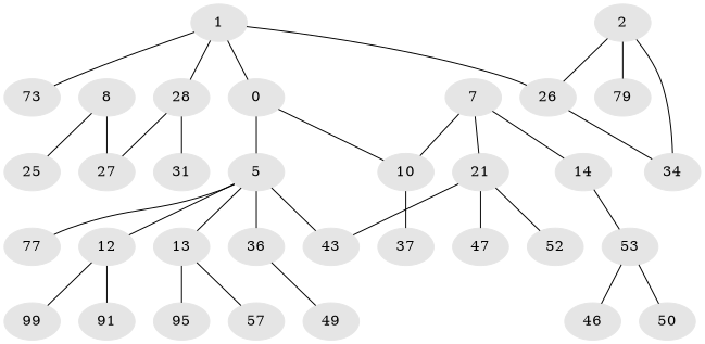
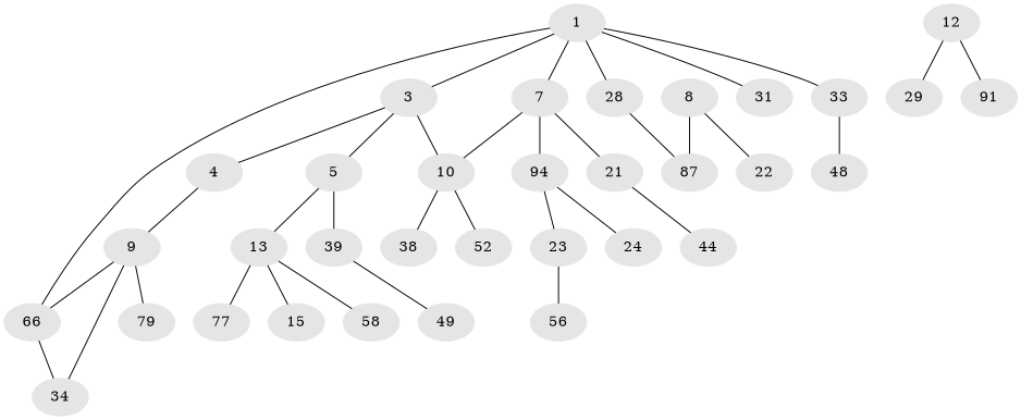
  graph {
    node [color=gray90 style=filled]
    1 [super="+2"]
-   3 [super="+45" label=0]
+   3 [super="+45"]
    7
-   26 [super="+30"]
+   26 [super="+30" label=66]
    28
    31
-   33 [super="+35" label=73]
+   33 [super="+35"]
+   4 [super="+55"]
    5 [super="+6"]
    10 [super="+11"]
-   14 [super="+17"]
+   14 [super="+17" label=94]
    21 [super="+42"]
    8 [super="+20"]
-   25
-   27
-   9 [super="+22" label=2]
+   25 [label=22]
+   27 [label=87]
+   9 [super="+22"]
    n17 [label=79]
    34
+   48
    12 [super="+16"]
    13 [super="+18"]
-   36 [super="+40"]
-   43
+   36 [super="+40" label=39]
    n24 [label=77]
-   37
-   29 [super="+54" label=99]
+   37 [label=38]
+   29 [super="+54"]
    n27 [label=91]
-   15 [label=95]
-   57
+   15
+   57 [label=58]
    49
-   23 [super="+32" label=53]
-   44 [label=47]
+   23 [super="+32"]
+   24
+   44
    52 [super="+53"]
-   50
-   56 [label=46]
+   56
    1 -- 3
+   1 -- 7
    1 -- 26
    1 -- 28
-   28 -- 31
+   1 -- 31
    1 -- 33
+   3 -- 4
    3 -- 5
    3 -- 10
    7 -- 10
    7 -- 14
    7 -- 21
    26 -- 34
    28 -- 27
-   5 -- 12
+   33 -- 48
+   4 -- 9
    5 -- 13
    5 -- 36
-   5 -- 43
-   5 -- n24
+   13 -- n24
    10 -- 37
    14 -- 23
-   21 -- 43
+   14 -- 24
    21 -- 44
-   21 -- 52
+   10 -- 52
    8 -- 25
    8 -- 27
    9 -- 26
    9 -- n17
    9 -- 34
    12 -- 29
    12 -- n27
    13 -- 15
    13 -- 57
    36 -- 49
-   23 -- 50
    23 -- 56
  }
